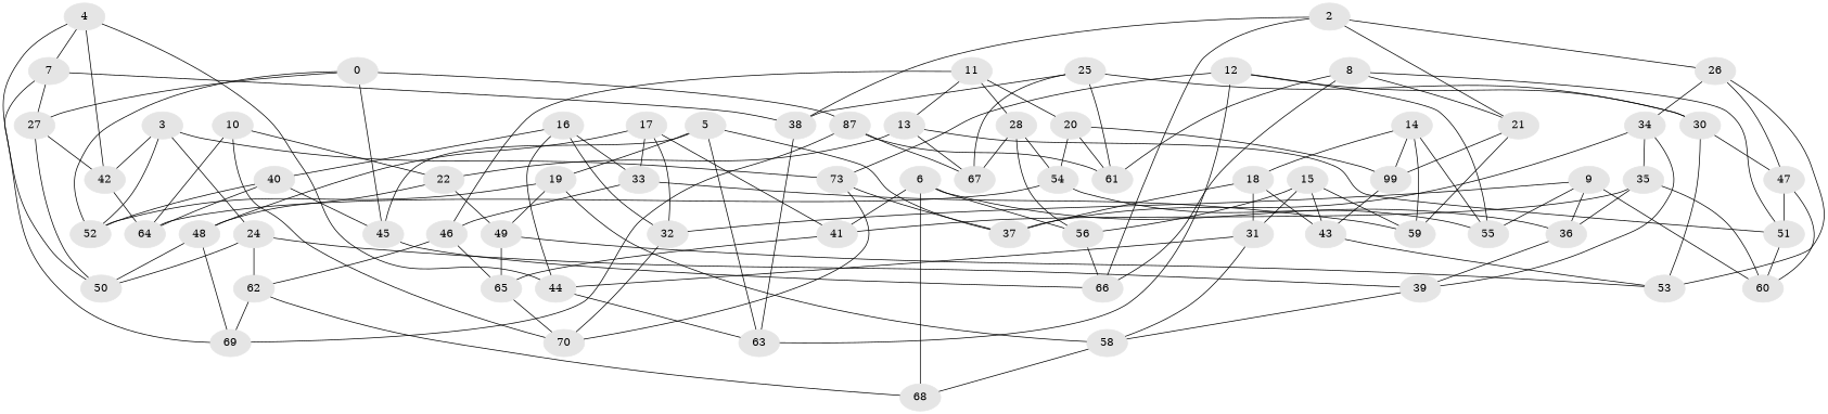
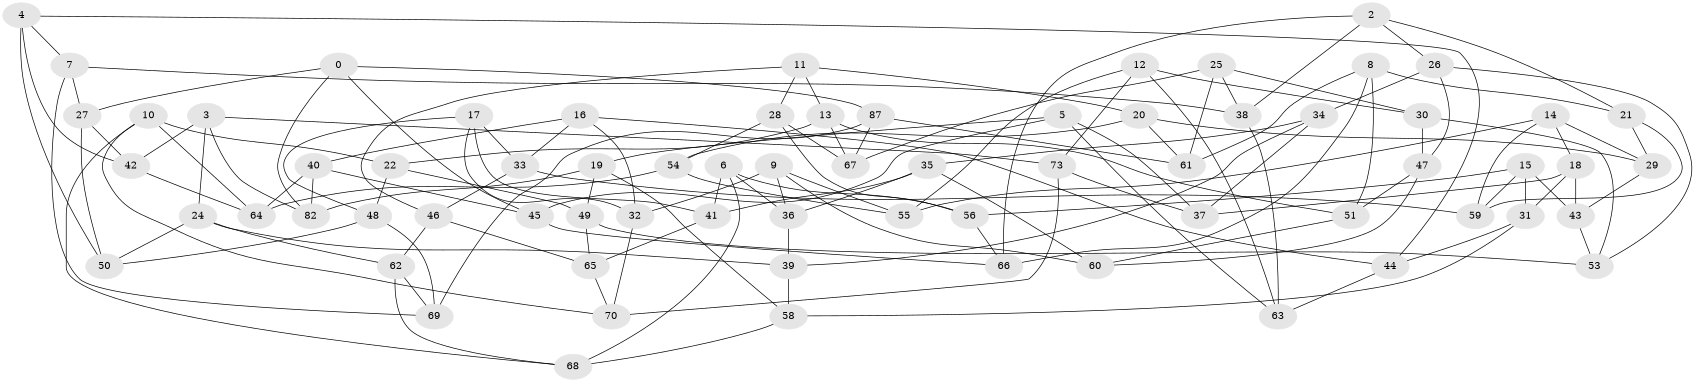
  graph {
    node [color=gray90 style=filled]
    n1 [label=0]
    27
    45
-   52
+   52 [label=82]
    n5 [label=87]
    42
    50
    66
    69
    61
    67
    2
    21
    26
    38
-   29 [label=99]
+   29
    59
    34
    47
    53
    63
    3
    n23 [label=73]
    24
    37
    70
    39
    62
    64
    4
    7
    44
    5
    19
    49
    58
    6
    36
    41
    56
    68
    65
    8
    51
    60
    9
    32
    55
    10
    22
    48
    11
    13
    20
    28
    46
    54
    12
    30
    14
    18
    31
    43
    15
    16
    33
    40
    17
    25
    35
    n1 -- 27
    n1 -- 45
    n1 -- 52
    n1 -- n5
    27 -- 42
    27 -- 50
    45 -- 66
    n5 -- 69
    n5 -- 61
    n5 -- 67
    42 -- 64
    2 -- 66
    2 -- 21
    2 -- 26
    2 -- 38
    21 -- 29
    21 -- 59
    26 -- 34
    26 -- 47
    26 -- 53
    38 -- 63
    29 -- 43
    34 -- 37
    34 -- 39
    34 -- 35
    47 -- 51
    47 -- 60
    3 -- 52
    3 -- 42
    3 -- n23
    3 -- 24
    n23 -- 37
    n23 -- 70
    24 -- 50
    24 -- 39
    24 -- 62
    39 -- 58
    62 -- 69
    62 -- 68
    4 -- 42
    4 -- 50
    4 -- 7
    4 -- 44
    7 -- 27
    7 -- 69
    7 -- 38
    44 -- 63
    5 -- 45
    5 -- 63
    5 -- 37
    5 -- 19
    19 -- 52
    19 -- 49
    19 -- 58
    49 -- 53
    49 -- 65
    58 -- 68
    6 -- 36
    6 -- 41
    6 -- 56
    6 -- 68
    36 -- 39
    41 -- 65
    56 -- 66
    65 -- 70
    8 -- 66
    8 -- 61
    8 -- 21
    8 -- 51
    51 -- 60
    9 -- 36
    9 -- 60
    9 -- 32
    9 -- 55
    32 -- 70
    10 -- 70
    10 -- 64
+   10 -- 68
    10 -- 22
    22 -- 49
    22 -- 48
    48 -- 50
    48 -- 69
    11 -- 13
    11 -- 20
    11 -- 28
    11 -- 46
    13 -- 67
    13 -- 51
    13 -- 22
    20 -- 61
    20 -- 29
    20 -- 54
    28 -- 67
    28 -- 56
    28 -- 54
    46 -- 62
    46 -- 65
    54 -- 64
    54 -- 55
    12 -- 63
    12 -- n23
    12 -- 55
    12 -- 30
    30 -- 47
    30 -- 53
    14 -- 29
    14 -- 59
    14 -- 55
    14 -- 18
    18 -- 37
    18 -- 31
    18 -- 43
    31 -- 44
    31 -- 58
    43 -- 53
    15 -- 59
    15 -- 56
    15 -- 31
    15 -- 43
    16 -- 44
    16 -- 32
    16 -- 33
    16 -- 40
    33 -- 59
    33 -- 46
    40 -- 45
    40 -- 52
    40 -- 64
    17 -- 41
    17 -- 32
    17 -- 48
    17 -- 33
    25 -- 61
    25 -- 67
    25 -- 38
    25 -- 30
    35 -- 36
    35 -- 41
    35 -- 60
  }
